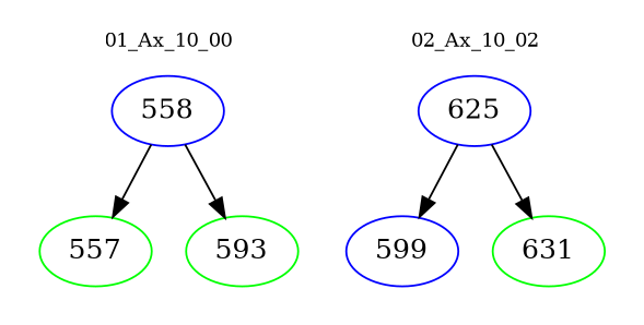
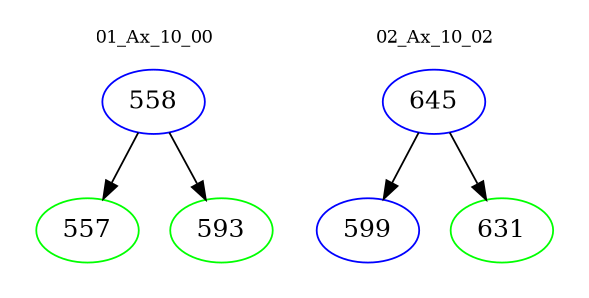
  digraph {
    node [color=blue]
    edge [color=black]
    n1 [label=558]
    n2 [color=green label=557]
    n3 [color=green label=593]
-   n4 [label=625]
+   n4 [label=645]
    n5 [label=599]
    n6 [color=green label=631]
    subgraph cluster_1 {
      color=white
      fontsize=10
      label="01_Ax_10_00"
      n1
      n2
      n3
    }
    subgraph cluster_2 {
      color=white
      fontsize=10
      label="02_Ax_10_02"
      n4
      n5
      n6
    }
    n1 -> n2
    n1 -> n3
    n4 -> n5
    n4 -> n6
  }
